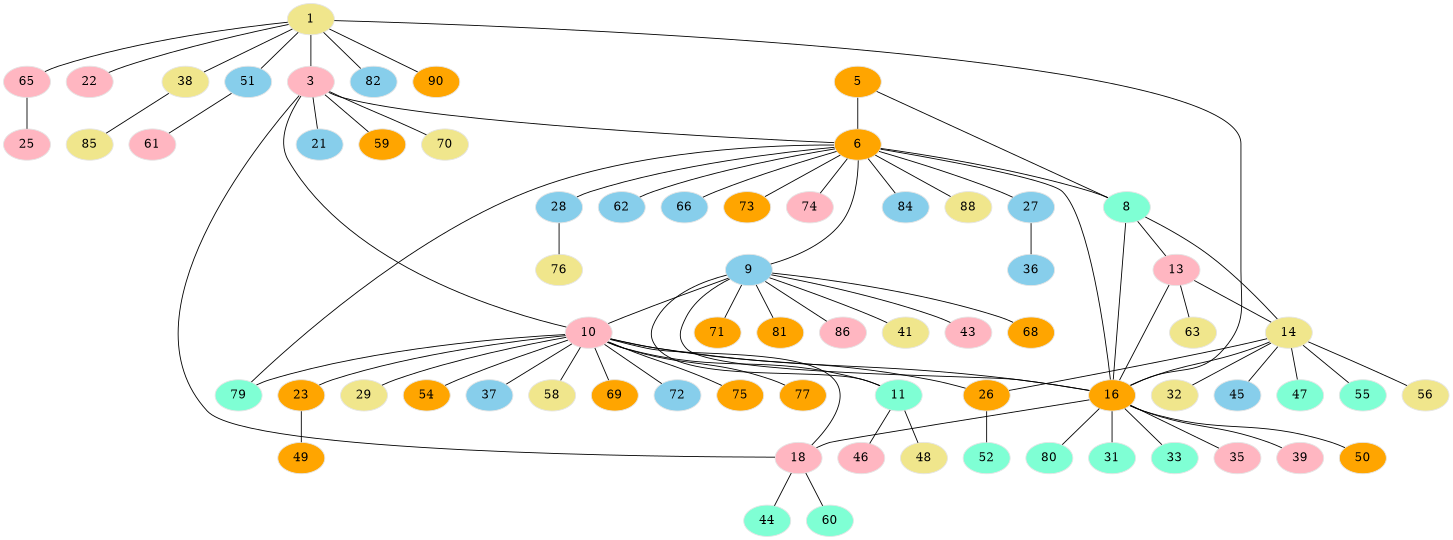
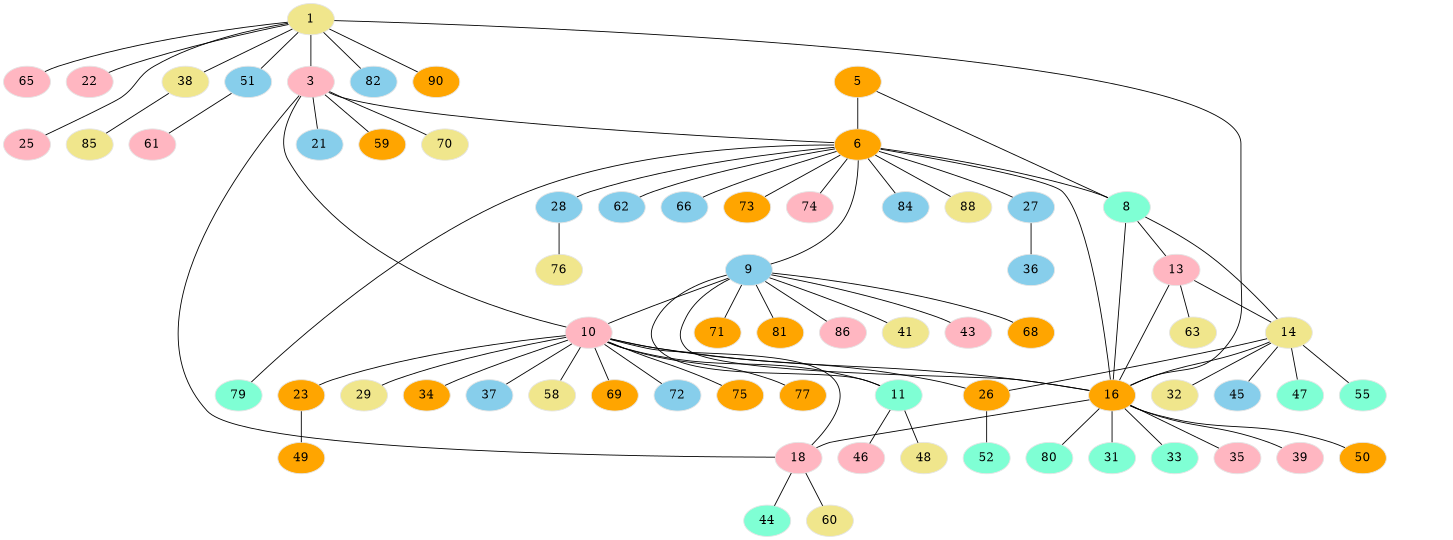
  graph {
    node [color=gray90 fillcolor=orange style=filled]
    1 [fillcolor=khaki super="+2"]
    3 [fillcolor=lightpink super="+4"]
    16 [super="+17"]
    22 [fillcolor=lightpink]
    25 [fillcolor=lightpink]
    38 [fillcolor=khaki super="+67"]
    51 [fillcolor=skyblue super="+78"]
    65 [fillcolor=lightpink]
    82 [fillcolor=skyblue]
    90
    6 [super="+7"]
    10 [fillcolor=lightpink super="+20"]
    18 [fillcolor=lightpink super="+19"]
    21 [fillcolor=skyblue]
    59
    70 [fillcolor=khaki]
    31 [fillcolor=aquamarine]
    33 [fillcolor=aquamarine super="+57"]
    35 [fillcolor=lightpink]
    39 [fillcolor=lightpink]
    50
    80 [fillcolor=aquamarine]
    85 [fillcolor=khaki]
    61 [fillcolor=lightpink]
    8 [fillcolor=aquamarine super="+15"]
    9 [fillcolor=skyblue super="+12"]
    27 [fillcolor=skyblue]
    28 [fillcolor=skyblue super="+83"]
    62 [fillcolor=skyblue]
    66 [fillcolor=skyblue super="+89"]
    73
    74 [fillcolor=lightpink]
    79 [fillcolor=aquamarine]
    84 [fillcolor=skyblue]
    88 [fillcolor=khaki]
    11 [fillcolor=aquamarine super="+42"]
    23
    26
    29 [fillcolor=khaki]
-   34 [label=54]
+   34
    37 [fillcolor=skyblue]
    58 [fillcolor=khaki]
    69 [super="+91"]
    72 [fillcolor=skyblue]
    75
    77
    44 [fillcolor=aquamarine super="+54"]
-   60 [fillcolor=aquamarine]
+   60 [fillcolor=khaki]
    5 [super="+40"]
    13 [fillcolor=lightpink]
    14 [fillcolor=khaki super="+24"]
    41 [fillcolor=khaki]
    43 [fillcolor=lightpink]
    68
    71
    81
    86 [fillcolor=lightpink]
    36 [fillcolor=skyblue]
    76 [fillcolor=khaki]
    63 [fillcolor=khaki super="+64"]
    32 [fillcolor=khaki]
    45 [fillcolor=skyblue]
    47 [fillcolor=aquamarine]
    55 [fillcolor=aquamarine]
-   56 [fillcolor=khaki]
    46 [fillcolor=lightpink super="+53"]
    48 [fillcolor=khaki]
    49
    52 [fillcolor=aquamarine super="+87"]
    1 -- 3 [weight=4]
    1 -- 16
    1 -- 22
-   65 -- 25
+   1 -- 25
    1 -- 38
    1 -- 51
    1 -- 65
    1 -- 82
    1 -- 90
    3 -- 6
    3 -- 10
    3 -- 18
    3 -- 21
    3 -- 59
    3 -- 70
    16 -- 18 [weight=2]
    16 -- 31
    16 -- 33
    16 -- 35
    16 -- 39
    16 -- 50
    16 -- 80
    38 -- 85
    51 -- 61
    6 -- 16
    6 -- 8 [weight=2]
    6 -- 9
    6 -- 27
    6 -- 28
    6 -- 62
    6 -- 66
    6 -- 73
    6 -- 74
    6 -- 79
    6 -- 84
    6 -- 88
    10 -- 16
    10 -- 18 [weight=2]
-   10 -- 79
    10 -- 11
    10 -- 23
    10 -- 26
    10 -- 29
    10 -- 34
    10 -- 37
    10 -- 58
    10 -- 69
    10 -- 72
    10 -- 75
    10 -- 77
    18 -- 44
    18 -- 60
    8 -- 16
    8 -- 13
    8 -- 14
    9 -- 16
    9 -- 10 [weight=2]
    9 -- 11 [weight=2]
    9 -- 41
    9 -- 43
    9 -- 68
    9 -- 71
    9 -- 81
    9 -- 86
    27 -- 36
    28 -- 76
    11 -- 46
    11 -- 48
    23 -- 49
    26 -- 52
    5 -- 6 [weight=2]
    5 -- 8
    13 -- 16
    13 -- 14
    13 -- 63
    14 -- 16
    14 -- 26
    14 -- 32
    14 -- 45
    14 -- 47
    14 -- 55
-   14 -- 56
  }
